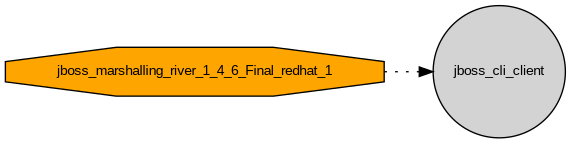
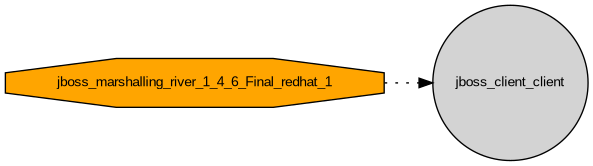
  digraph {
    rankdir=LR
    fontname="Liberation Sans"
    node [fontsize=10.0 style=filled fontname="Liberation Sans"]
    jboss_marshalling_river_1_4_6_Final_redhat_1 [shape=octagon fillcolor=orange]
-   jboss_cli_client [shape=circle fillcolor=lightgrey]
+   jboss_cli_client [shape=circle fillcolor=lightgrey label=jboss_client_client]
    jboss_marshalling_river_1_4_6_Final_redhat_1 -> jboss_cli_client [style=dotted fontname="Liberation Sans"]
  }
